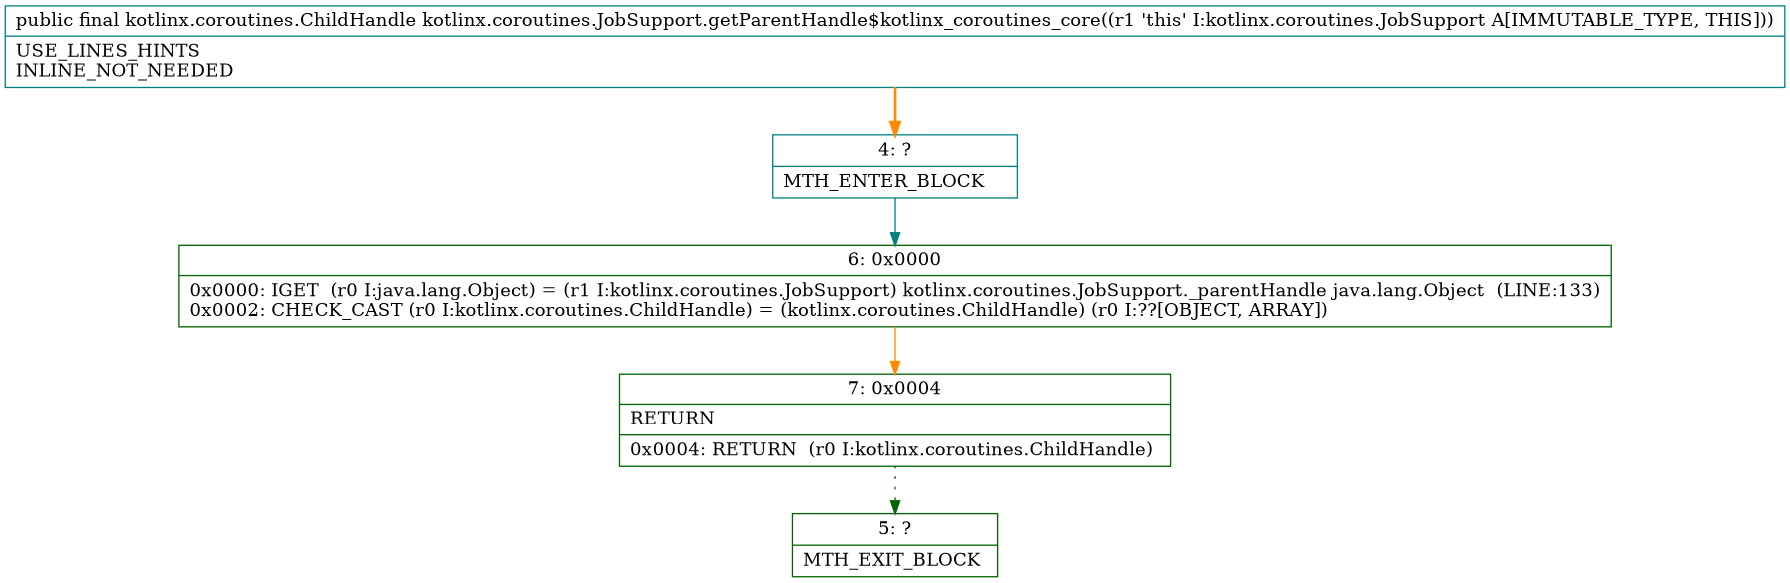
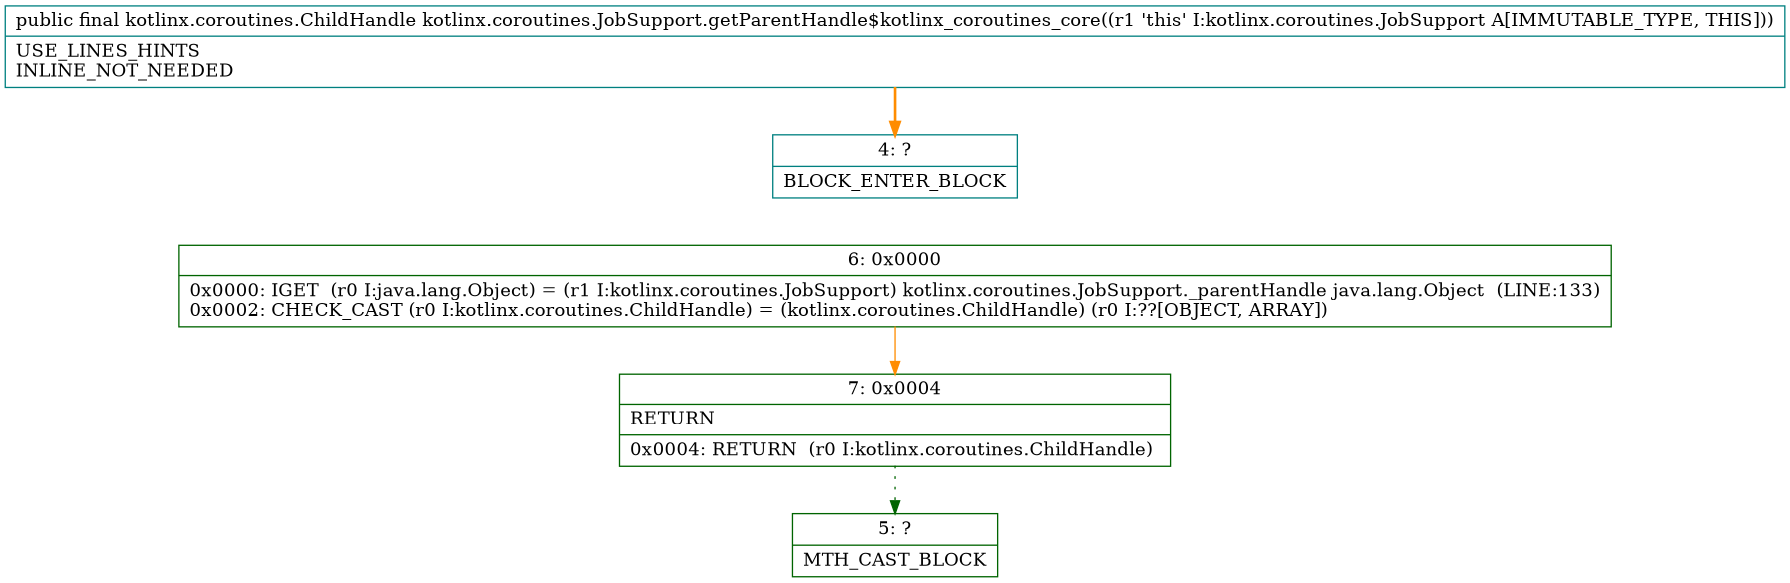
  digraph {
    node [color=darkgreen shape=record]
    edge [color=darkorange style=solid]
-   n1 [color=teal label="{4\:\ ?|MTH_ENTER_BLOCK\l}"]
+   n1 [color=teal label="{4\:\ ?|BLOCK_ENTER_BLOCK\l}"]
    n2 [label="{6\:\ 0x0000|0x0000: IGET  (r0 I:java.lang.Object) = (r1 I:kotlinx.coroutines.JobSupport) kotlinx.coroutines.JobSupport._parentHandle java.lang.Object  (LINE:133)\l0x0002: CHECK_CAST (r0 I:kotlinx.coroutines.ChildHandle) = (kotlinx.coroutines.ChildHandle) (r0 I:??[OBJECT, ARRAY]) \l}"]
    n3 [label="{7\:\ 0x0004|RETURN\l|0x0004: RETURN  (r0 I:kotlinx.coroutines.ChildHandle) \l}"]
-   n4 [label="{5\:\ ?|MTH_EXIT_BLOCK\l}"]
+   n4 [label="{5\:\ ?|MTH_CAST_BLOCK\l}"]
    n5 [color=teal label="{public final kotlinx.coroutines.ChildHandle kotlinx.coroutines.JobSupport.getParentHandle$kotlinx_coroutines_core((r1 'this' I:kotlinx.coroutines.JobSupport A[IMMUTABLE_TYPE, THIS]))  | USE_LINES_HINTS\lINLINE_NOT_NEEDED\l}"]
-   n1 -> n2 [color=teal]
    n2 -> n3
    n3 -> n4 [color=darkgreen style=dotted]
    n5 -> n1 [style=bold]
  }
